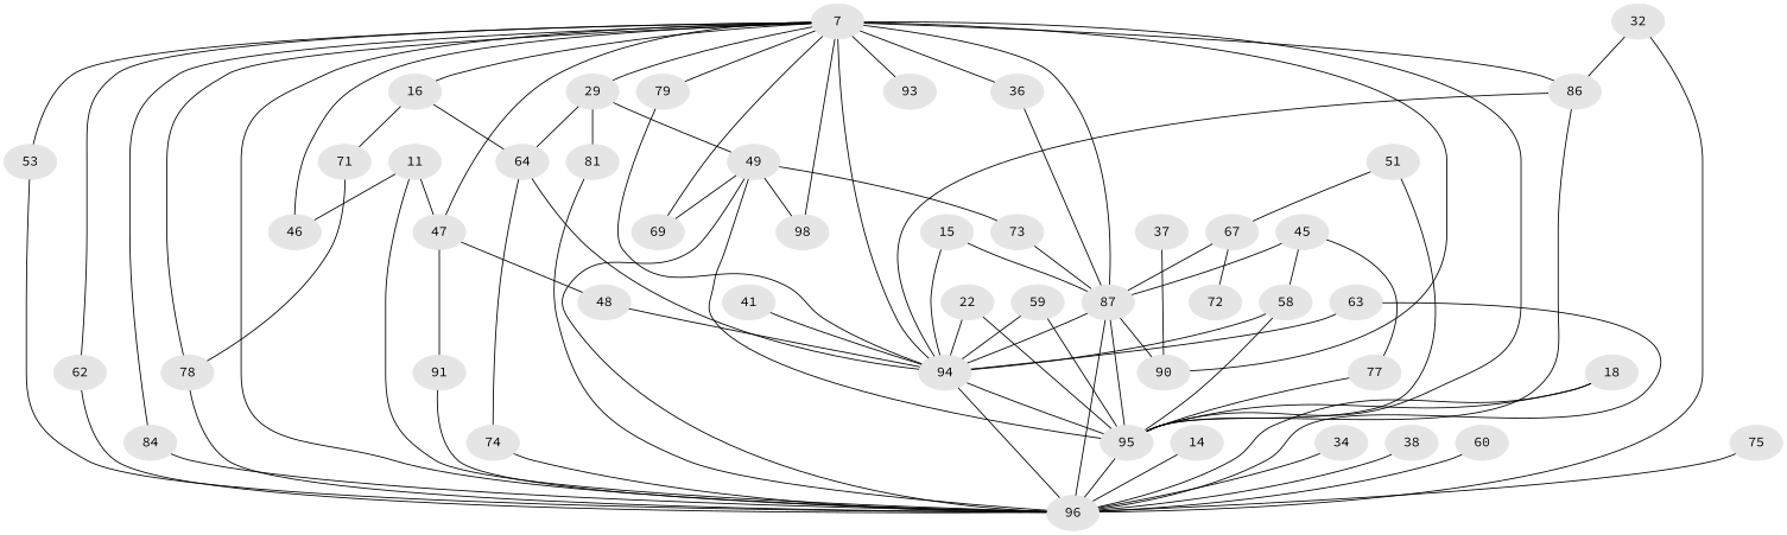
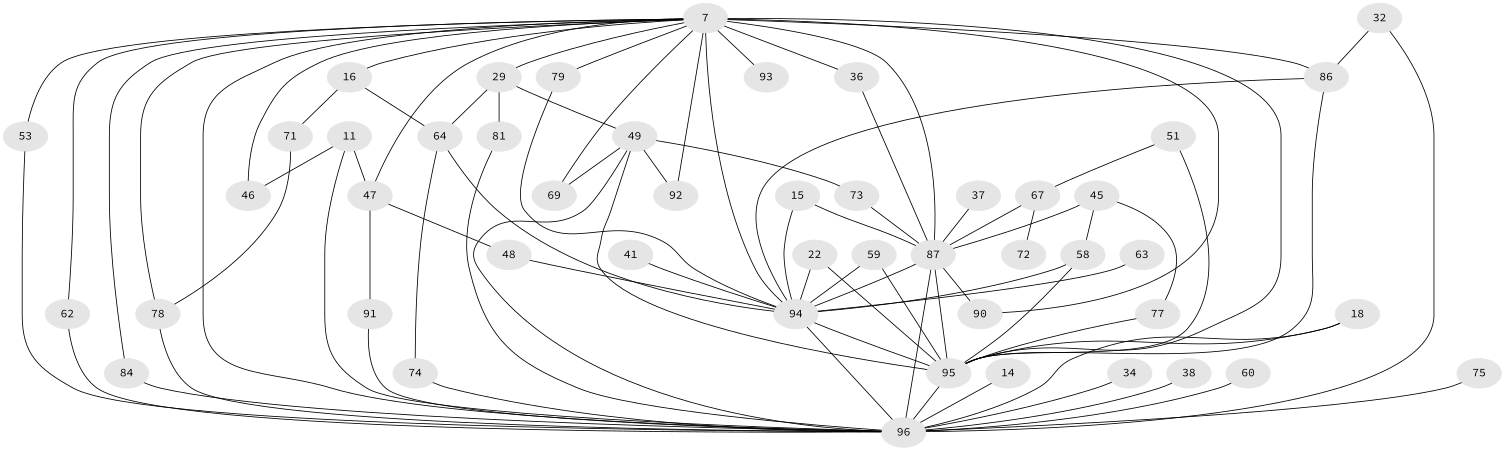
  graph {
    fontname="Source Code Pro"
    node [color=gray90 fontname="Source Code Pro" style=filled]
    edge [fontname="Source Code Pro"]
    7 [super="+2"]
    16
    29 [super="+20"]
    36
    46
    47 [super="+28"]
    53
    62
    69
    78 [super="+42"]
    79 [super="+24"]
    84 [super="+52+76"]
    86 [super="+30"]
    87 [super="+61+70"]
    90
-   92 [label=98]
+   92
    93
    94 [super="+65+31+40+89+66+54"]
    95 [super="+88+83"]
    96 [super="+80+85+5+10"]
    64 [super="+39+55"]
    71
    49 [super="+12+27"]
    81
    48
    91
    11
    14
    15
    74 [super="+44"]
    18
    22
    73
    32
    34
    37
    38
    41
    58 [super="+50"]
    45
    77
    51
    67
    72 [super="+68"]
    59
    60
    63
    75
    7 -- 16 [weight=2]
    7 -- 29 [weight=2]
    7 -- 36
    7 -- 46
    7 -- 47 [weight=2]
    7 -- 53
    7 -- 62
    7 -- 69
    7 -- 78
    7 -- 79 [weight=2]
    7 -- 84
    7 -- 86 [weight=3]
    7 -- 87 [weight=7]
    7 -- 90
    7 -- 92
    7 -- 93 [weight=2]
    7 -- 94 [weight=3]
    7 -- 95 [weight=6]
    7 -- 96 [weight=8]
    16 -- 64
    16 -- 71
    29 -- 64
    29 -- 49
    29 -- 81
    36 -- 87
    47 -- 48
    47 -- 91
    53 -- 96
    62 -- 96
    78 -- 96 [weight=2]
    79 -- 94
    84 -- 96 [weight=3]
    86 -- 94
    86 -- 95
    87 -- 90
    87 -- 94 [weight=5]
    87 -- 95 [weight=5]
    87 -- 96 [weight=12]
    94 -- 95
    94 -- 96
    95 -- 96 [weight=13]
    64 -- 94
    64 -- 74
    71 -- 78
    49 -- 69
    49 -- 92
    49 -- 95 [weight=2]
    49 -- 96
    49 -- 73
    81 -- 96
    48 -- 94
    91 -- 96
    11 -- 46
    11 -- 47
    11 -- 96 [weight=2]
    14 -- 96 [weight=2]
    15 -- 87 [weight=2]
    15 -- 94
    74 -- 96 [weight=4]
    18 -- 95
    18 -- 96
    22 -- 94
    22 -- 95
    73 -- 87
    32 -- 86
    32 -- 96
    34 -- 96 [weight=2]
-   37 -- 90
+   37 -- 87
    38 -- 96 [weight=2]
    41 -- 94
    58 -- 94
    58 -- 95
    45 -- 87 [weight=2]
    45 -- 58
    45 -- 77
    77 -- 95
    51 -- 95 [weight=2]
    51 -- 67
    67 -- 87
    67 -- 72
    59 -- 94
    59 -- 95
    60 -- 96 [weight=2]
    63 -- 94
-   63 -- 96
    75 -- 96 [weight=2]
  }
